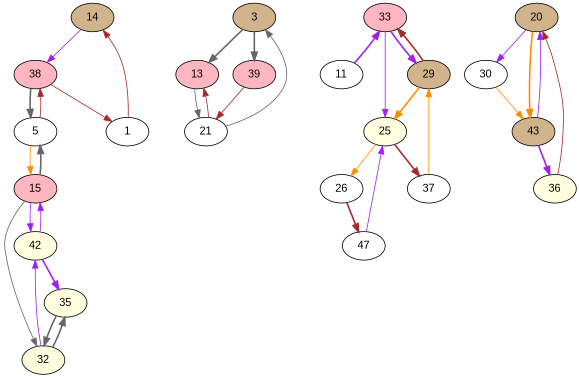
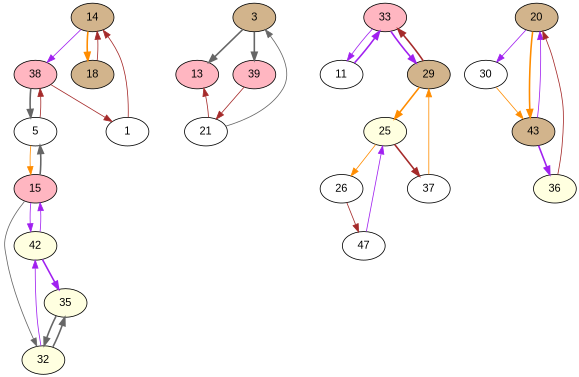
  digraph {
    fontname="Liberation Sans"
    node [fillcolor=white fontname="Liberation Sans" style=filled]
    edge [color=purple fontname="Liberation Sans" style=solid]
    14 [fillcolor=tan]
    1
    38 [fillcolor=lightpink]
+   18 [fillcolor=tan]
    5
    3 [fillcolor=tan]
    13 [fillcolor=lightpink]
    39 [fillcolor=lightpink]
    21
    15 [fillcolor=lightpink]
    32 [fillcolor=lightyellow]
    42 [fillcolor=lightyellow]
    35 [fillcolor=lightyellow]
    33 [fillcolor=lightpink]
    11
    29 [fillcolor=tan]
    25 [fillcolor=lightyellow]
    20 [fillcolor=tan]
    30
    43 [fillcolor=tan]
    36 [fillcolor=lightyellow]
    26
    37
    47
    14 -> 38
+   14 -> 18 [color=darkorange style=bold]
    1 -> 14 [color=brown]
    38 -> 1 [color=brown]
    38 -> 5 [color=gray40 style=bold]
+   18 -> 14 [color=brown]
    5 -> 38 [color=brown]
    5 -> 15 [color=darkorange]
    3 -> 13 [color=gray40 style=bold]
    3 -> 39 [color=gray40 style=bold]
-   13 -> 21 [color=gray40]
    39 -> 21 [color=brown]
    21 -> 3 [color=gray40]
    21 -> 13 [color=brown]
    15 -> 5 [color=gray40 style=bold]
    15 -> 32 [color=gray40]
    15 -> 42
    32 -> 42
    32 -> 35 [color=gray40 style=bold]
    42 -> 15
    42 -> 35 [style=bold]
    35 -> 32 [color=gray40 style=bold]
-   33 -> 25
+   33 -> 11
    33 -> 29 [style=bold]
    11 -> 33 [style=bold]
    29 -> 33 [color=brown style=bold]
    29 -> 25 [color=darkorange style=bold]
    25 -> 26 [color=darkorange]
    25 -> 37 [color=brown style=bold]
    20 -> 30
    20 -> 43 [color=darkorange style=bold]
    30 -> 43 [color=darkorange]
    43 -> 20
    43 -> 36 [style=bold]
    36 -> 20 [color=brown]
-   26 -> 47 [color=brown style=bold]
+   26 -> 47 [color=brown]
    37 -> 29 [color=darkorange]
    47 -> 25
  }
